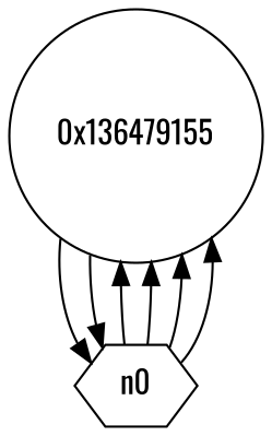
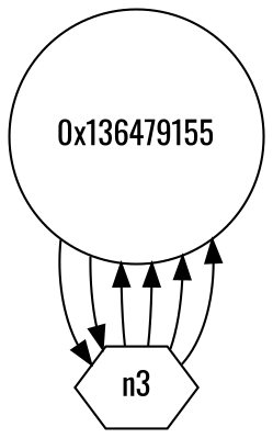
  digraph {
    fontname=Oswald
    node [fontname=Oswald]
    edge [fontname=Oswald]
    n1 [label="0x136479155" shape=circle]
-   n0 [shape=hexagon]
+   n0 [shape=hexagon label=n3]
    n1 -> n0
    n1 -> n0
    n0 -> n1
    n0 -> n1
    n0 -> n1
    n0 -> n1
  }
